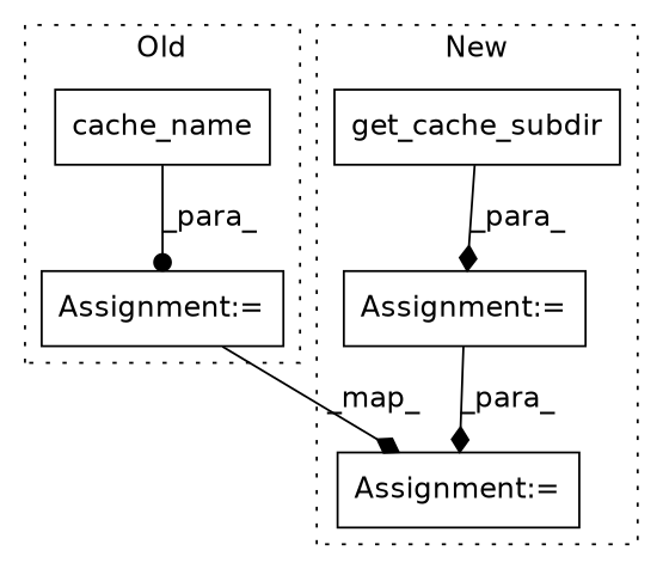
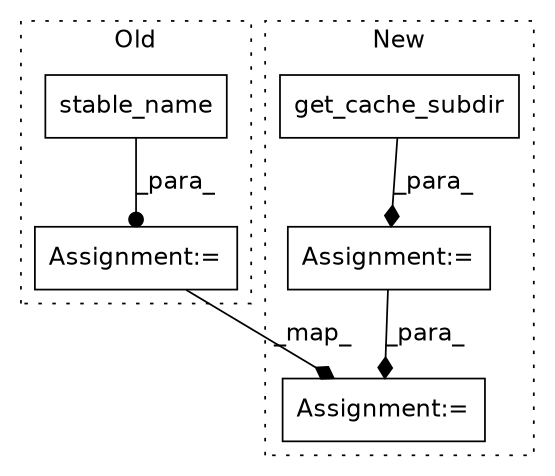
  digraph {
    fontname="DejaVu Sans"
    node [a=7 l=1 shape=box fontname="DejaVu Sans"]
    edge [arrowhead=diamond fontname="DejaVu Sans"]
-   n1 [a=32 l=13 label=cache_name s=7541]
+   n1 [a=32 l=13 label=stable_name s=7541]
    n2 [label="Assignment:=" s=7505]
    n3 [a=32 l="17,1" label=get_cache_subdir s="8168,8194"]
    n4 [label="Assignment:=" s=8162]
    n5 [label="Assignment:=" s=8226]
    subgraph cluster_1 {
      label=Old
      style=dotted
      n1
      n2
    }
    subgraph cluster_2 {
      label=New
      style=dotted
      n3
      n4
      n5
    }
    n1 -> n2 [label=_para_ arrowhead=dot]
    n2 -> n5 [label=_map_]
    n3 -> n4 [label=_para_]
    n4 -> n5 [label=_para_]
  }
